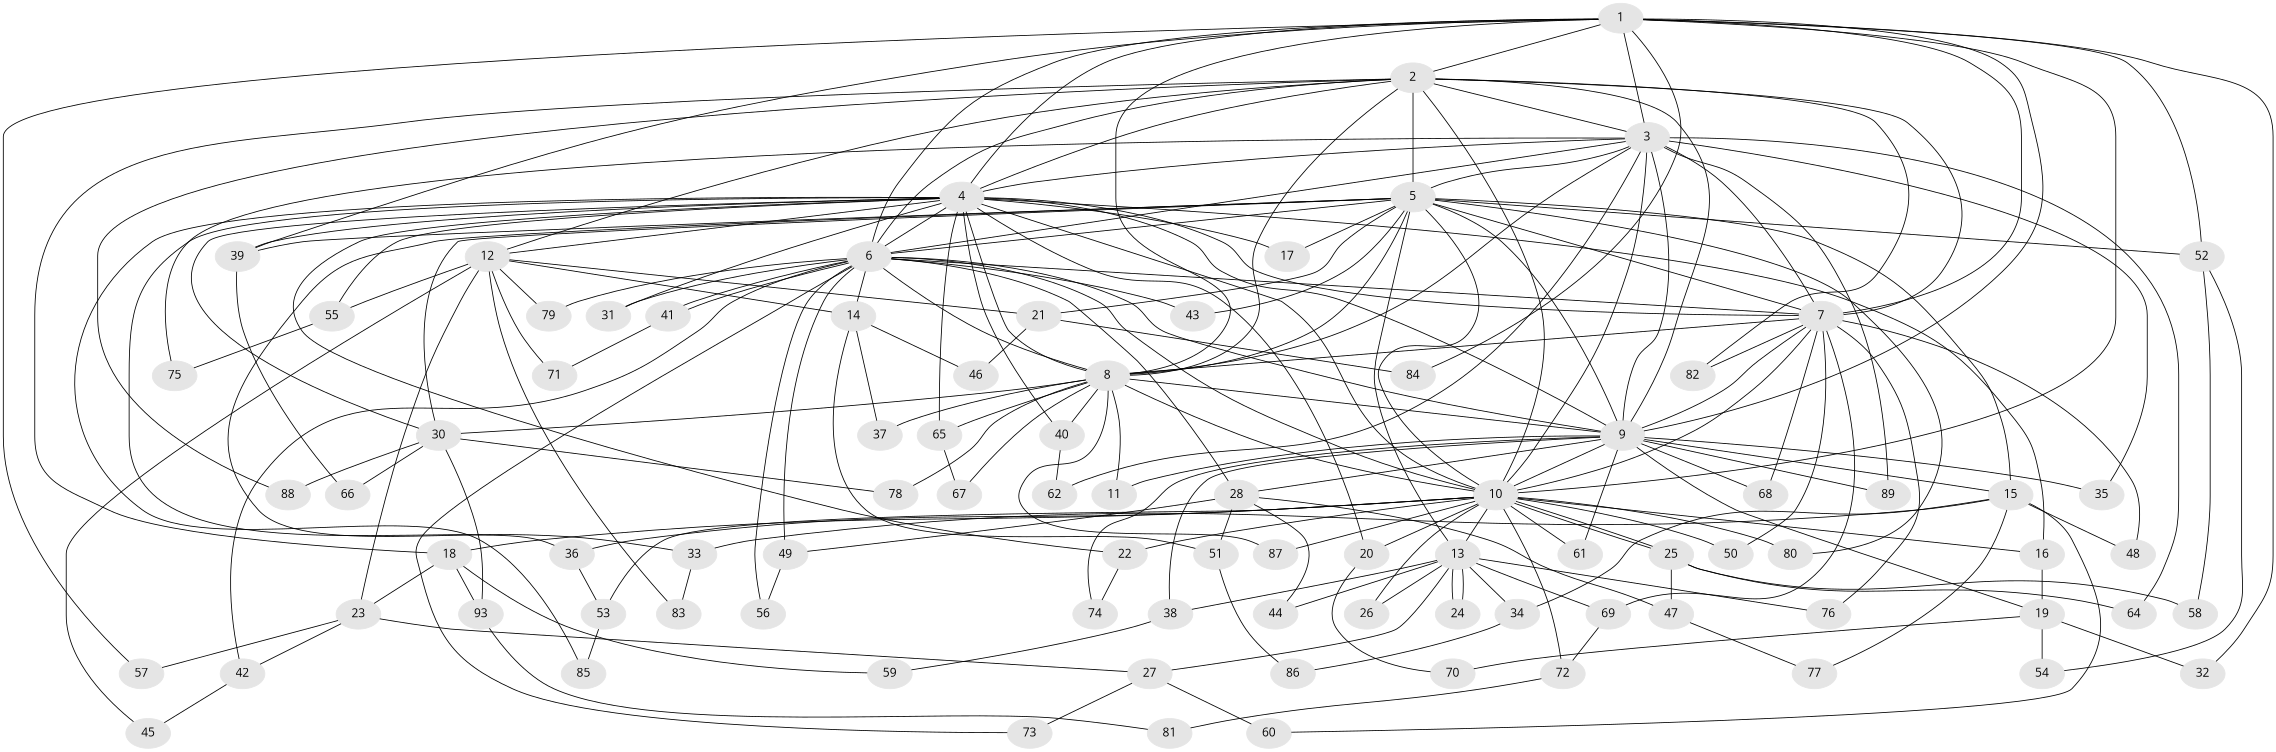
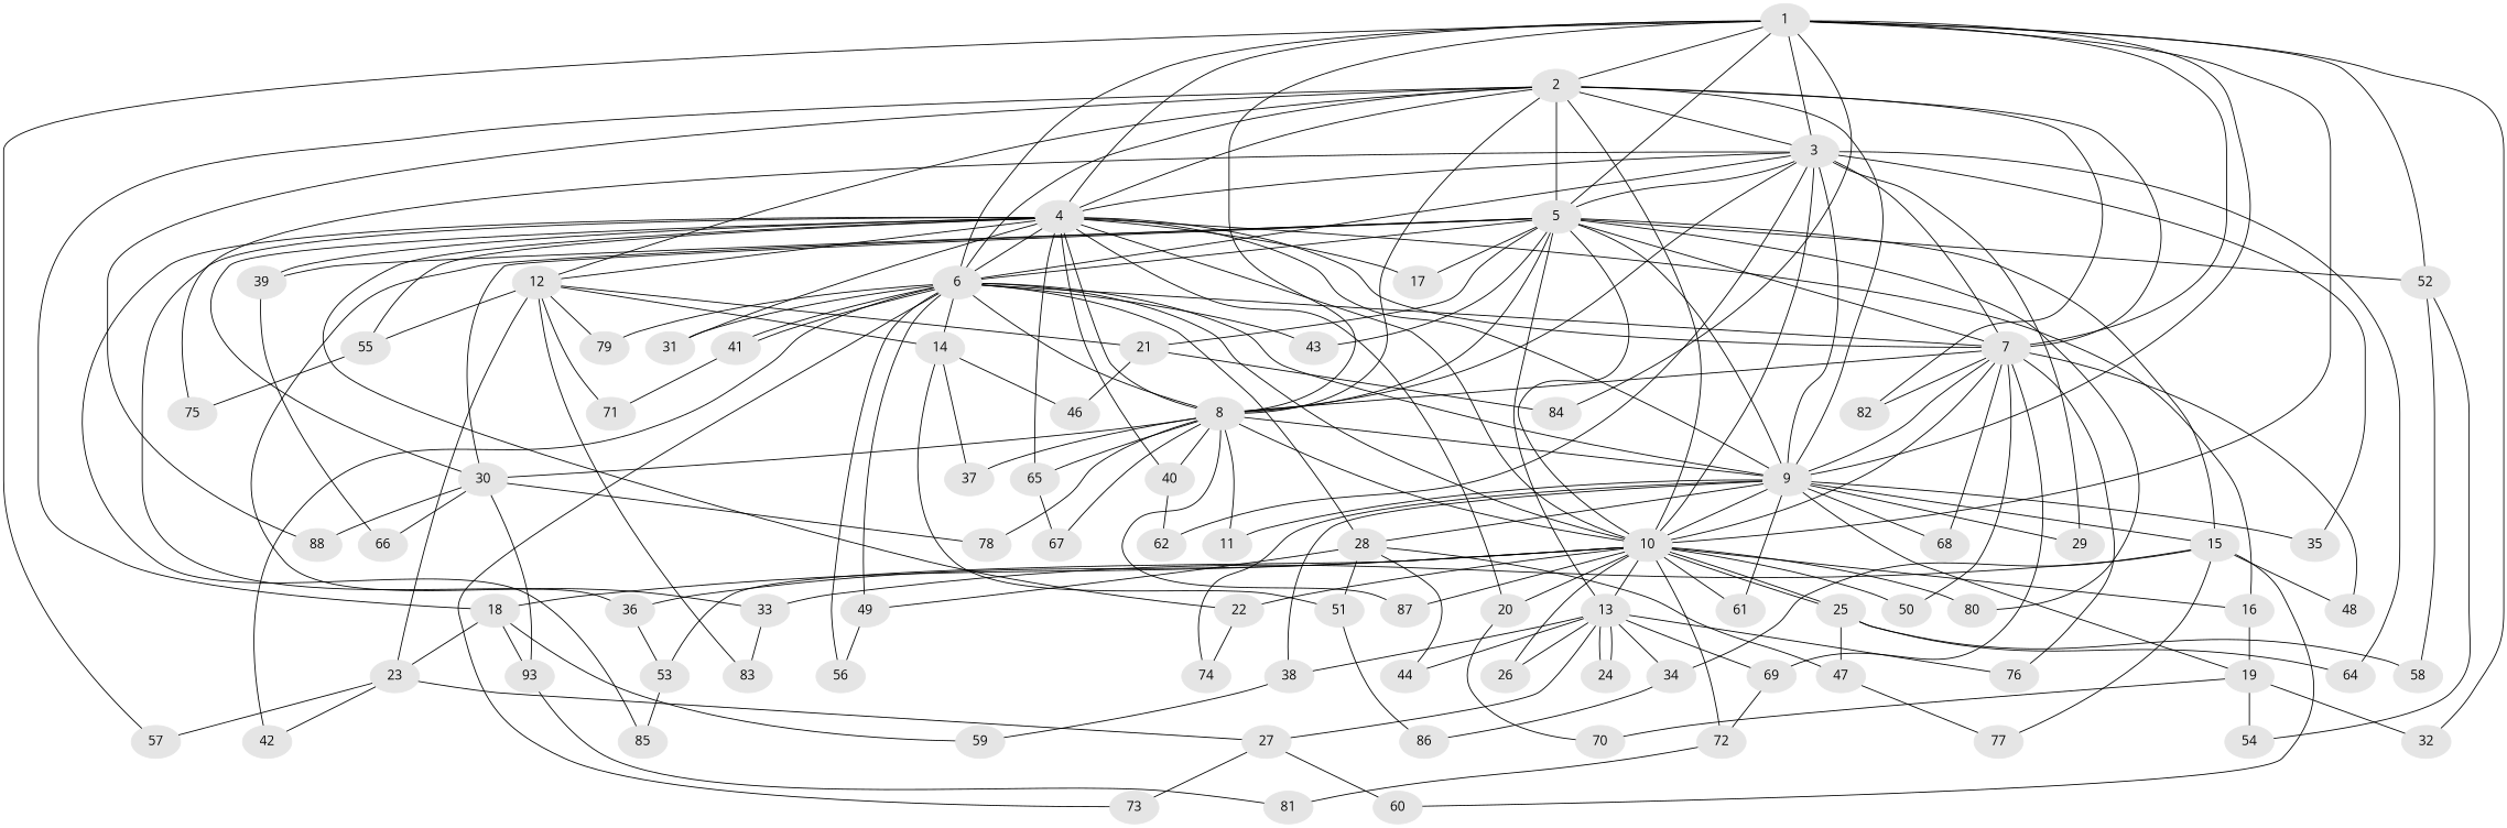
  graph {
    fontname="Open Sans"
    node [color=gray90 fontname="Open Sans" style=filled]
    edge [fontname="Open Sans"]
    1
    2
    3
    4
    5
    6
    7
    8
    9
    10
    32
    52
    57
    84
    12
    18
    82
    88
-   29 [label=89]
+   29
    35
    62
    64
    75
    16
    17
    20
    22
    31
    33
    39
    40
    55
    65
    85
    30
    13
    15
    21
    36
    43
    80
    14
    28
    41
    42
    49
    56
    73
    79
    48
    50
    68
    69
    76
    11
    37
    67
    78
    87
    19
    38
    61
    74
    25
    26
    53
    72
    54
    58
    23
-   45
    71
    83
    59
    n75 [label=93]
    70
    66
    24
    27
    34
    44
    60
    77
    46
    51
    47
    81
    86
    1 -- 2
    1 -- 3
    1 -- 4
-   1 -- 39
+   1 -- 5
    1 -- 6
    1 -- 7
    1 -- 8
    1 -- 9
    1 -- 10
    1 -- 32
    1 -- 52
    1 -- 57
    1 -- 84
    2 -- 3
    2 -- 4
    2 -- 5
    2 -- 6
    2 -- 7
    2 -- 8
    2 -- 9
    2 -- 10
    2 -- 12
    2 -- 18
    2 -- 82
    2 -- 88
    3 -- 4
    3 -- 5
    3 -- 6
    3 -- 7
    3 -- 8
    3 -- 9
    3 -- 10
    3 -- 29
    3 -- 35
    3 -- 62
    3 -- 64
    3 -- 75
    4 -- 6
    4 -- 7
    4 -- 8
    4 -- 9
    4 -- 10
    4 -- 12
    4 -- 16
    4 -- 17
    4 -- 20
    4 -- 22
    4 -- 31
    4 -- 33
    4 -- 39
    4 -- 40
    4 -- 55
    4 -- 65
    4 -- 85
    4 -- 30
    5 -- 6
    5 -- 7
    5 -- 8
    5 -- 9
    5 -- 10
    5 -- 52
    5 -- 17
    5 -- 39
    5 -- 30
    5 -- 13
    5 -- 15
    5 -- 21
    5 -- 36
    5 -- 43
    5 -- 80
    6 -- 7
    6 -- 8
    6 -- 9
    6 -- 10
    6 -- 31
    6 -- 43
    6 -- 14
    6 -- 28
    6 -- 41
    6 -- 41
    6 -- 42
    6 -- 49
    6 -- 56
    6 -- 73
    6 -- 79
    7 -- 8
    7 -- 9
    7 -- 10
    7 -- 82
    7 -- 48
    7 -- 50
    7 -- 68
    7 -- 69
    7 -- 76
    8 -- 9
    8 -- 10
    8 -- 40
    8 -- 65
    8 -- 30
    8 -- 11
    8 -- 37
    8 -- 67
    8 -- 78
    8 -- 87
    9 -- 10
    9 -- 29
    9 -- 35
    9 -- 15
    9 -- 28
    9 -- 68
    9 -- 11
    9 -- 19
    9 -- 38
    9 -- 61
    9 -- 74
    10 -- 18
    10 -- 16
    10 -- 20
    10 -- 22
    10 -- 13
    10 -- 36
    10 -- 80
    10 -- 50
    10 -- 87
    10 -- 61
    10 -- 25
    10 -- 25
    10 -- 26
    10 -- 53
    10 -- 72
    52 -- 54
    52 -- 58
    12 -- 55
    12 -- 21
    12 -- 14
    12 -- 79
    12 -- 23
-   12 -- 45
    12 -- 71
    12 -- 83
    18 -- 23
    18 -- 59
    18 -- n75
    16 -- 19
    20 -- 70
    22 -- 74
    33 -- 83
    39 -- 66
    40 -- 62
    55 -- 75
    65 -- 67
    30 -- 88
    30 -- 78
    30 -- n75
    30 -- 66
    13 -- 69
    13 -- 76
    13 -- 38
    13 -- 26
    13 -- 24
    13 -- 24
    13 -- 27
    13 -- 34
    13 -- 44
    15 -- 33
    15 -- 48
    15 -- 34
    15 -- 60
    15 -- 77
    21 -- 84
    21 -- 46
    36 -- 53
    14 -- 37
    14 -- 46
    14 -- 51
    28 -- 49
    28 -- 44
    28 -- 51
    28 -- 47
    41 -- 71
-   42 -- 45
    49 -- 56
    69 -- 72
    19 -- 32
    19 -- 54
    19 -- 70
    38 -- 59
    25 -- 64
    25 -- 58
    25 -- 47
    53 -- 85
    72 -- 81
    23 -- 57
    23 -- 42
    23 -- 27
    n75 -- 81
    27 -- 73
    27 -- 60
    34 -- 86
    51 -- 86
    47 -- 77
  }
